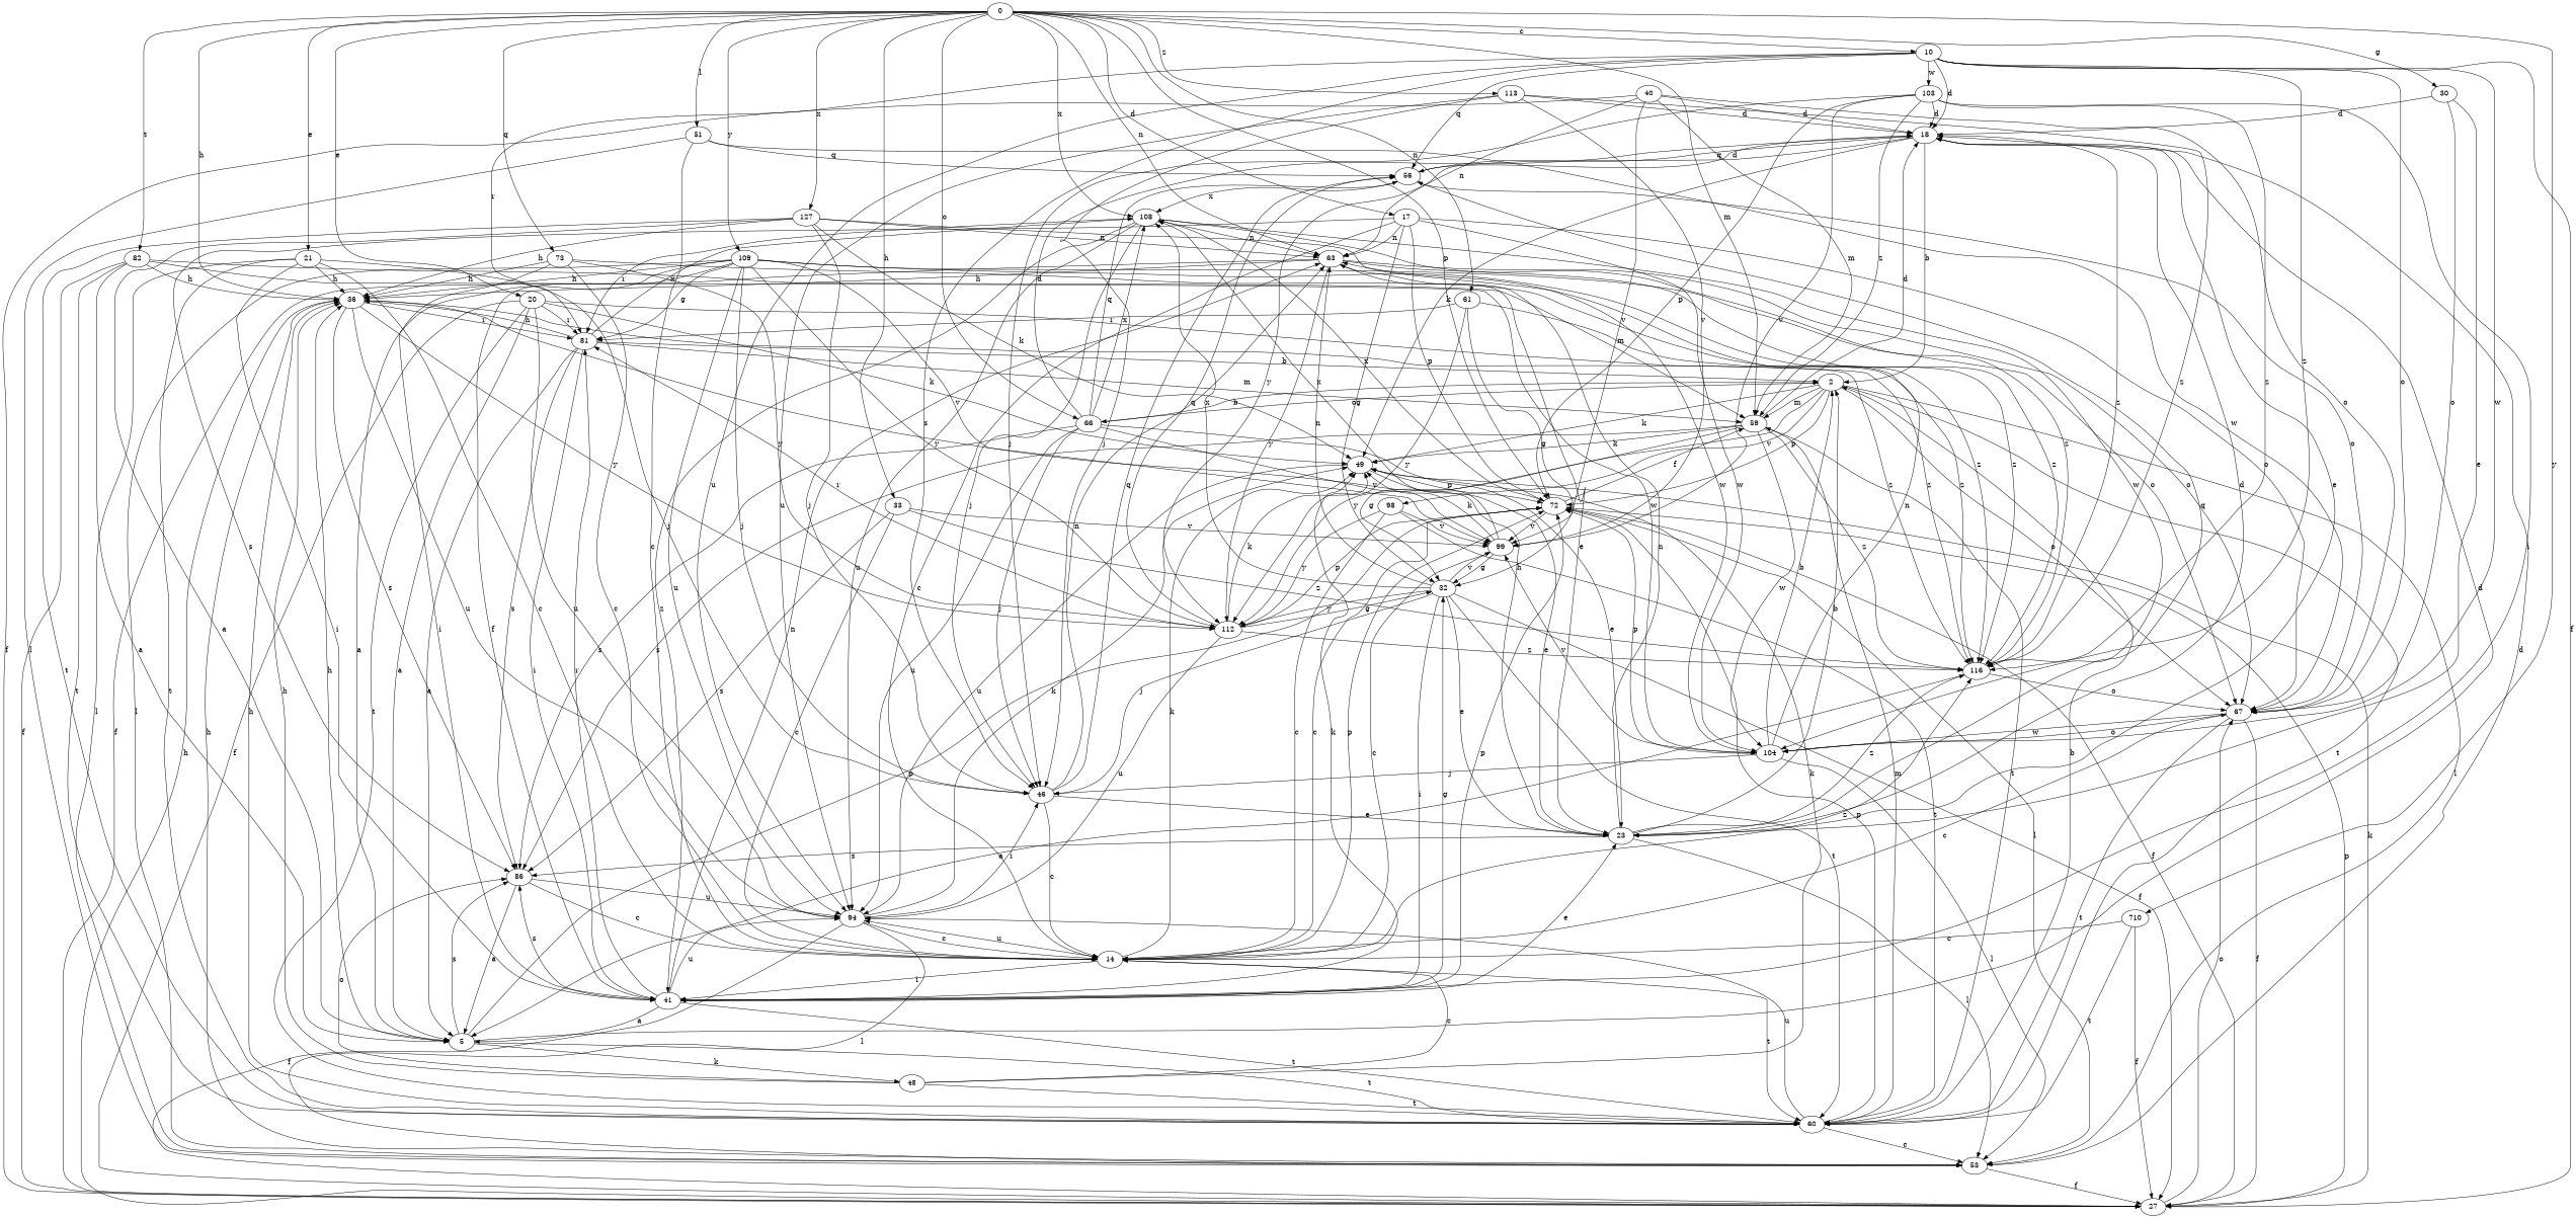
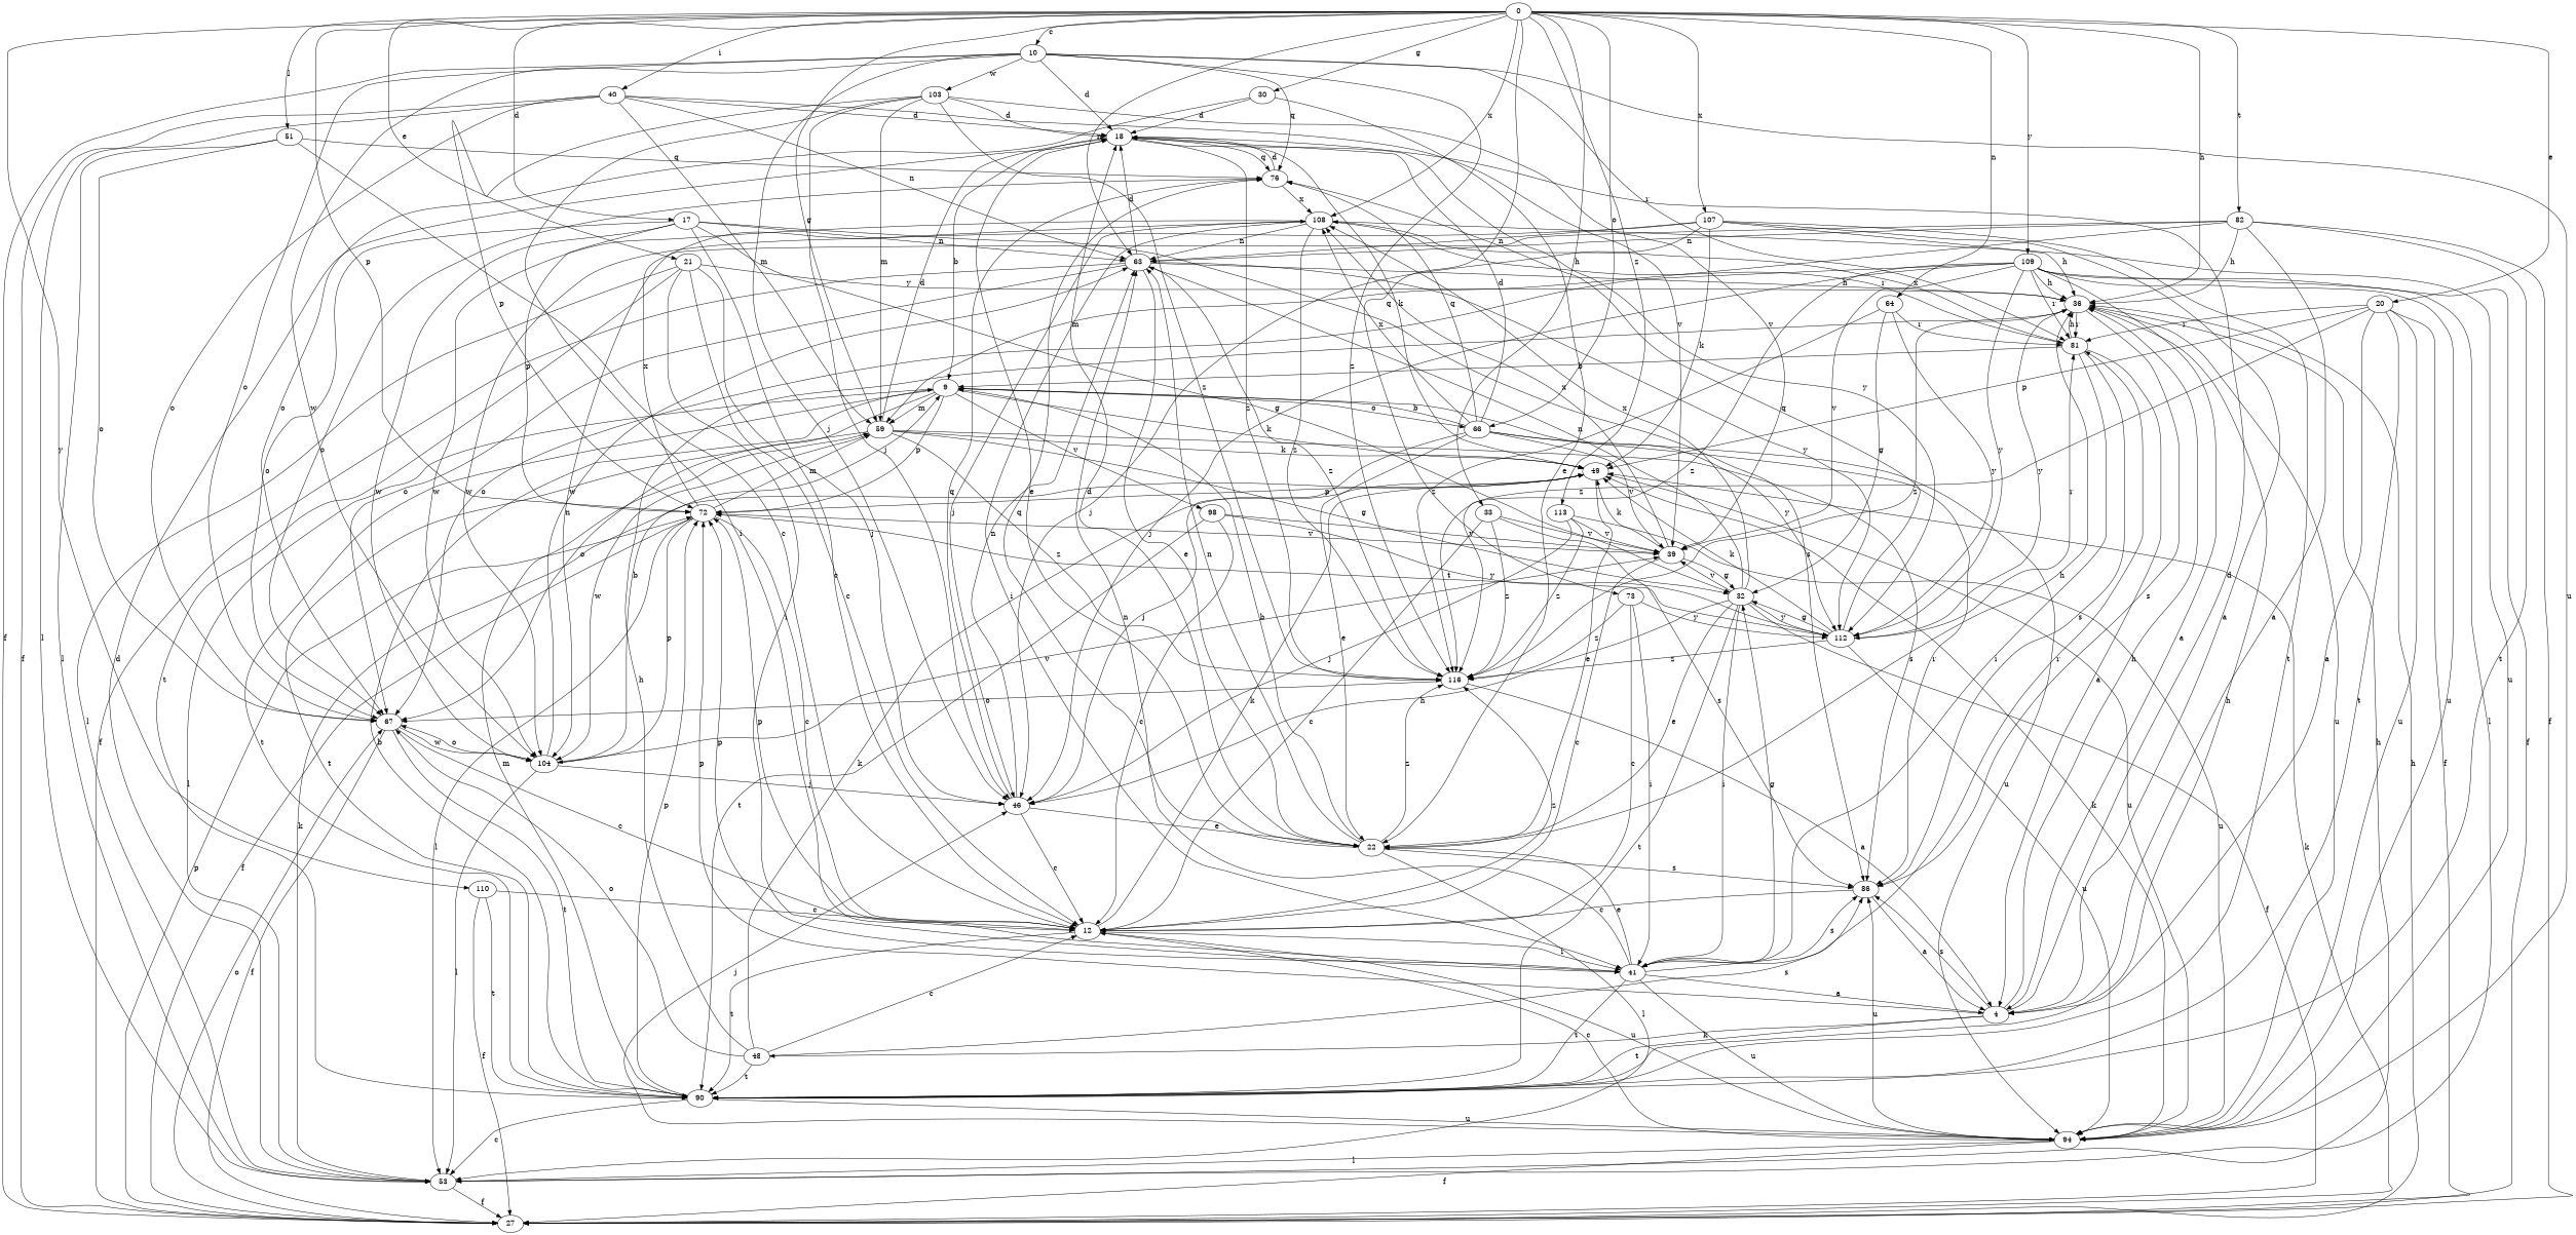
  strict digraph {
    0
    10
    17
    20
    21
    30
    33
    36
    40
    51
    59
-   61
+   61 [label=64]
    63
    66
    72
    73
    n17 [label=82]
-   107 [label=127]
+   107
    108
    109
-   110 [label=710]
+   110
    113
    18
    67
    27
    46
-   76 [label=56]
+   76
    81
    94
    103
    104
    116
    86
-   14
+   14 [label=12]
    32
-   4 [label=5]
-   90 [label=60]
+   4
+   90
    49
    53
    41
-   22 [label=23]
-   99
+   22
+   99 [label=39]
    112
-   9 [label=2]
+   9
    48
    98
    0 -> 10 [label=c]
    0 -> 17 [label=d]
    0 -> 20 [label=e]
    0 -> 21 [label=e]
    0 -> 30 [label=g]
    0 -> 33 [label=h]
    0 -> 36 [label=h]
+   0 -> 40 [label=i]
    0 -> 51 [label=l]
-   0 -> 59 [label=m]
+   0 -> 59 [label=g]
    0 -> 61 [label=n]
    0 -> 63 [label=n]
    0 -> 66 [label=o]
    0 -> 72 [label=p]
    0 -> 73 [label=q]
    0 -> n17 [label=t]
    0 -> 107 [label=x]
    0 -> 108 [label=x]
    0 -> 109 [label=y]
    0 -> 110 [label=y]
    0 -> 113 [label=z]
    10 -> 18 [label=d]
    10 -> 67 [label=o]
    10 -> 27 [label=f]
-   10 -> 46 [label=s]
+   10 -> 46 [label=j]
    10 -> 76 [label=q]
    10 -> 81 [label=r]
    10 -> 94 [label=u]
    10 -> 103 [label=w]
    10 -> 104 [label=w]
    10 -> 116 [label=z]
    17 -> 63 [label=n]
    17 -> 72 [label=p]
    17 -> 67 [label=o]
    17 -> 104 [label=w]
    17 -> 86 [label=s]
    17 -> 14 [label=c]
    17 -> 32 [label=g]
    20 -> 27 [label=f]
    20 -> 81 [label=r]
    20 -> 94 [label=u]
    20 -> 116 [label=z]
    20 -> 4 [label=a]
    20 -> 90 [label=t]
-   20 -> 49 [label=k]
-   21 -> 36 [label=h]
+   20 -> 49 [label=p]
+   21 -> 36 [label=y]
    21 -> 46 [label=j]
    21 -> 14 [label=c]
    21 -> 90 [label=t]
    21 -> 53 [label=l]
    21 -> 41 [label=i]
    30 -> 18 [label=d]
    30 -> 67 [label=o]
    30 -> 22 [label=e]
    33 -> 116 [label=z]
    33 -> 86 [label=s]
    33 -> 14 [label=c]
    33 -> 99 [label=v]
    36 -> 81 [label=r]
    36 -> 94 [label=u]
    36 -> 116 [label=z]
    36 -> 86 [label=s]
    36 -> 112 [label=y]
    40 -> 59 [label=m]
    40 -> 63 [label=n]
    40 -> 18 [label=d]
    40 -> 67 [label=o]
    40 -> 27 [label=f]
+   40 -> 53 [label=l]
    40 -> 99 [label=v]
-   51 -> 67 [label=w]
+   51 -> 67 [label=o]
    51 -> 76 [label=q]
    51 -> 14 [label=c]
    51 -> 53 [label=l]
    59 -> 18 [label=d]
    59 -> 104 [label=w]
    59 -> 116 [label=z]
    59 -> 86 [label=s]
    59 -> 32 [label=g]
    59 -> 90 [label=t]
    59 -> 49 [label=k]
    61 -> 81 [label=r]
    61 -> 116 [label=z]
    61 -> 32 [label=g]
    61 -> 112 [label=y]
    63 -> 36 [label=h]
    63 -> 67 [label=o]
    63 -> 27 [label=f]
    63 -> 116 [label=z]
    63 -> 22 [label=e]
    63 -> 112 [label=y]
    66 -> 108 [label=x]
    66 -> 18 [label=d]
    66 -> 46 [label=j]
    66 -> 76 [label=q]
    66 -> 94 [label=u]
-   66 -> 86 [label=s]
+   66 -> 86 [label=r]
    66 -> 22 [label=e]
    66 -> 99 [label=v]
    66 -> 9 [label=b]
-   72 -> 59 [label=f]
+   72 -> 59 [label=m]
    72 -> 108 [label=x]
    72 -> 27 [label=f]
    72 -> 14 [label=c]
    72 -> 53 [label=l]
    72 -> 99 [label=v]
-   73 -> 36 [label=h]
    73 -> 116 [label=z]
    73 -> 14 [label=c]
    73 -> 41 [label=i]
    73 -> 112 [label=y]
    n17 -> 36 [label=h]
    n17 -> 59 [label=m]
+   n17 -> 63 [label=n]
    n17 -> 27 [label=f]
    n17 -> 104 [label=w]
    n17 -> 4 [label=a]
    n17 -> 90 [label=t]
    107 -> 36 [label=h]
    107 -> 63 [label=n]
    107 -> 46 [label=j]
    107 -> 104 [label=w]
    107 -> 4 [label=a]
    107 -> 90 [label=t]
    107 -> 49 [label=k]
    108 -> 63 [label=n]
    108 -> 46 [label=j]
    108 -> 81 [label=r]
    108 -> 94 [label=u]
    108 -> 104 [label=w]
    108 -> 116 [label=z]
-   108 -> 41 [label=z]
+   108 -> 41 [label=i]
    109 -> 36 [label=h]
    109 -> 67 [label=o]
-   109 -> 41 [label=f]
+   109 -> 27 [label=f]
    109 -> 46 [label=j]
-   109 -> 81 [label=g]
+   109 -> 81 [label=r]
    109 -> 94 [label=u]
    109 -> 116 [label=z]
    109 -> 4 [label=a]
    109 -> 53 [label=l]
    109 -> 99 [label=v]
    109 -> 112 [label=y]
    110 -> 27 [label=f]
    110 -> 14 [label=c]
    110 -> 90 [label=t]
-   113 -> 18 [label=d]
+   63 -> 18 [label=d]
    113 -> 46 [label=j]
    113 -> 94 [label=u]
    113 -> 116 [label=z]
    113 -> 99 [label=v]
    18 -> 76 [label=q]
    18 -> 116 [label=z]
    18 -> 49 [label=k]
    18 -> 22 [label=e]
    18 -> 112 [label=y]
    18 -> 9 [label=b]
    67 -> 27 [label=f]
    67 -> 104 [label=w]
    67 -> 14 [label=c]
    67 -> 90 [label=t]
    27 -> 36 [label=h]
    27 -> 72 [label=p]
    27 -> 67 [label=o]
    27 -> 49 [label=k]
    46 -> 63 [label=n]
    46 -> 76 [label=q]
    46 -> 14 [label=c]
    46 -> 22 [label=e]
    76 -> 108 [label=x]
    76 -> 18 [label=d]
    76 -> 67 [label=o]
    81 -> 36 [label=h]
-   81 -> 59 [label=m]
    81 -> 108 [label=x]
    81 -> 86 [label=s]
    81 -> 4 [label=a]
    81 -> 41 [label=i]
    81 -> 9 [label=b]
    94 -> 27 [label=f]
-   94 -> 46 [label=i]
+   94 -> 46 [label=j]
    94 -> 14 [label=c]
    94 -> 49 [label=k]
    94 -> 53 [label=l]
-   103 -> 59 [label=z]
+   103 -> 59 [label=m]
    103 -> 72 [label=p]
    103 -> 18 [label=d]
    103 -> 46 [label=j]
    103 -> 116 [label=z]
    103 -> 41 [label=i]
    103 -> 99 [label=v]
    104 -> 63 [label=n]
-   104 -> 72 [label=p]
+   72 -> 104 [label=p]
    104 -> 67 [label=o]
    104 -> 46 [label=j]
    104 -> 53 [label=l]
    104 -> 99 [label=v]
    104 -> 9 [label=b]
    116 -> 67 [label=o]
    116 -> 4 [label=a]
-   86 -> 94 [label=u]
+   94 -> 86 [label=u]
    86 -> 14 [label=c]
    86 -> 4 [label=a]
    14 -> 72 [label=p]
    14 -> 94 [label=u]
    14 -> 116 [label=z]
    14 -> 90 [label=t]
    14 -> 49 [label=k]
    14 -> 41 [label=i]
    32 -> 63 [label=n]
    32 -> 108 [label=x]
    32 -> 27 [label=f]
-   32 -> 46 [label=j]
+   32 -> 46 [label=h]
    32 -> 90 [label=t]
    32 -> 41 [label=i]
    32 -> 22 [label=e]
    32 -> 99 [label=v]
    32 -> 112 [label=y]
    4 -> 36 [label=h]
    4 -> 72 [label=p]
    4 -> 18 [label=d]
    4 -> 86 [label=s]
    4 -> 90 [label=t]
    4 -> 48 [label=k]
    90 -> 36 [label=h]
    90 -> 59 [label=m]
    90 -> 72 [label=p]
    90 -> 94 [label=u]
    90 -> 53 [label=c]
    90 -> 9 [label=b]
    49 -> 72 [label=p]
    49 -> 94 [label=u]
    49 -> 22 [label=e]
    53 -> 36 [label=h]
    53 -> 18 [label=d]
    53 -> 27 [label=f]
-   41 -> 49 [label=k]
+   53 -> 49 [label=k]
    41 -> 63 [label=n]
    41 -> 72 [label=p]
    41 -> 81 [label=r]
    41 -> 94 [label=u]
    41 -> 86 [label=s]
    41 -> 32 [label=g]
    41 -> 4 [label=a]
    41 -> 90 [label=t]
    41 -> 22 [label=e]
    22 -> 36 [label=h]
    22 -> 63 [label=n]
    22 -> 18 [label=d]
    22 -> 76 [label=q]
    22 -> 116 [label=z]
    22 -> 86 [label=s]
    22 -> 53 [label=l]
    22 -> 9 [label=b]
    99 -> 108 [label=x]
    99 -> 14 [label=c]
    99 -> 32 [label=g]
    99 -> 49 [label=k]
-   112 -> 72 [label=p]
+   112 -> 72 [label=t]
    112 -> 76 [label=q]
    112 -> 81 [label=r]
    112 -> 94 [label=u]
    112 -> 116 [label=z]
    112 -> 32 [label=g]
    112 -> 49 [label=k]
    9 -> 59 [label=m]
    9 -> 66 [label=o]
    9 -> 72 [label=p]
    9 -> 67 [label=o]
    9 -> 90 [label=t]
    9 -> 49 [label=k]
    9 -> 53 [label=l]
    9 -> 112 [label=y]
    9 -> 98 [label=v]
    48 -> 36 [label=h]
-   48 -> 86 [label=o]
+   48 -> 67 [label=o]
+   48 -> 86 [label=s]
    48 -> 14 [label=c]
    48 -> 90 [label=t]
    48 -> 49 [label=k]
    98 -> 14 [label=c]
    98 -> 90 [label=t]
    98 -> 99 [label=v]
    98 -> 112 [label=y]
  }
